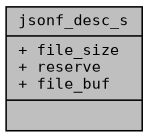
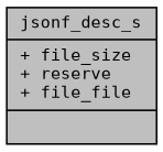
  digraph {
    fontname="DejaVu Sans Mono"
-   n1 [color=black fillcolor=grey75 fontcolor=black fontname="DejaVu Sans Mono" fontsize=10 height=0.2 label="{jsonf_desc_s\n|+ file_size\l+ reserve\l+ file_buf\l|}" shape=record style=filled width=0.4]
+   n1 [color=black fillcolor=grey75 fontcolor=black fontname="DejaVu Sans Mono" fontsize=10 height=0.2 label="{jsonf_desc_s\n|+ file_size\l+ reserve\l+ file_file\l|}" shape=record style=filled width=0.4]
  }
